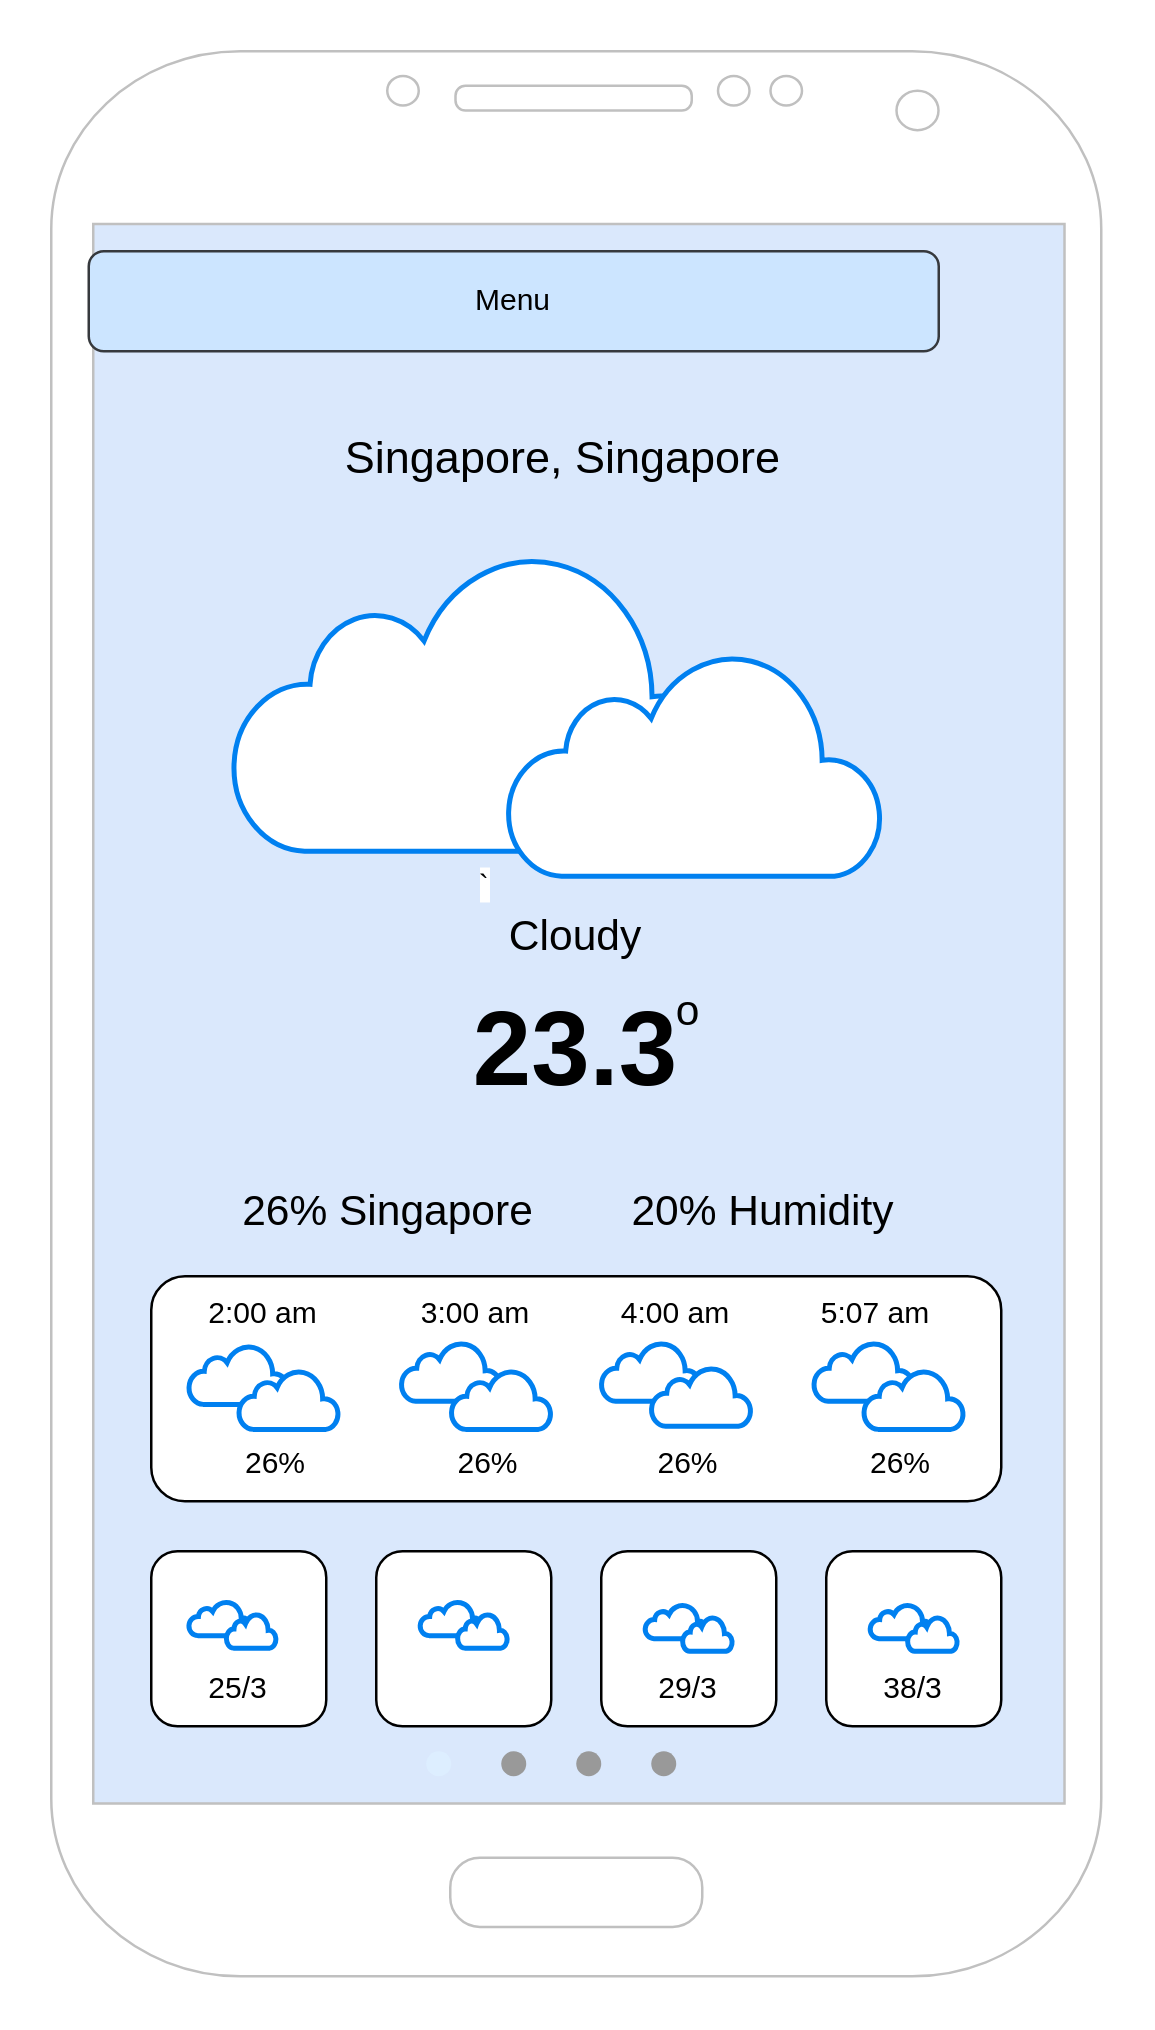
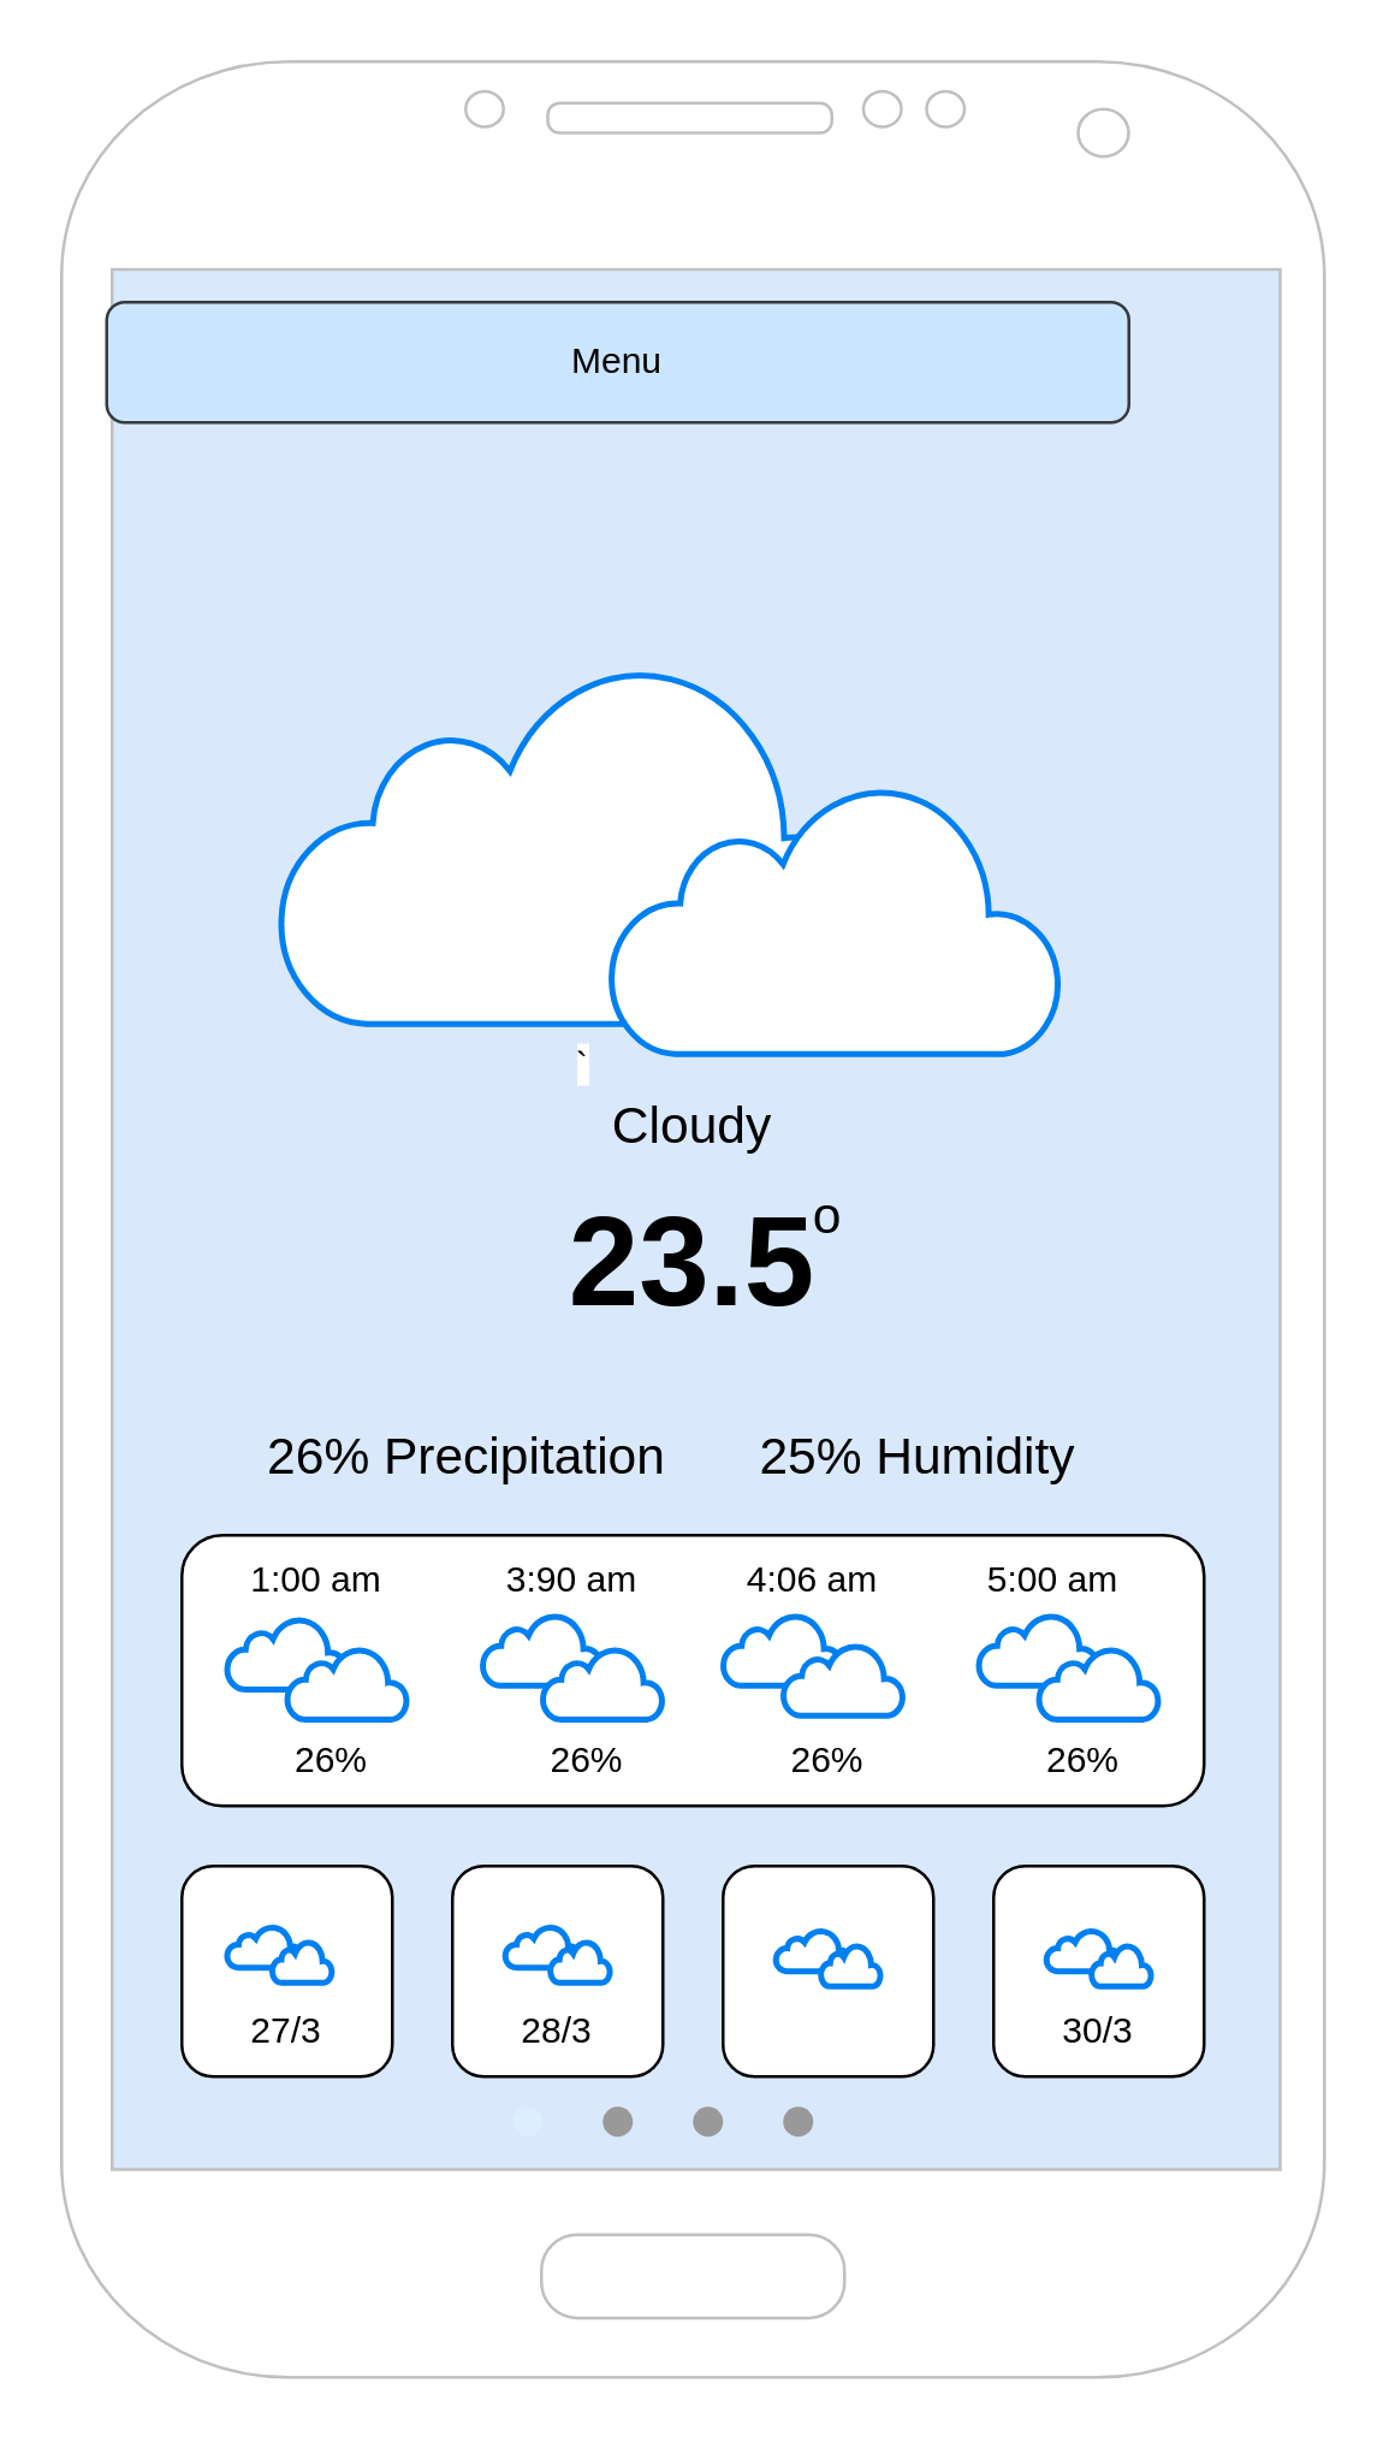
  <mxCell id="0" />
  <mxCell id="1" parent="0" />
  <mxCell id="2" value="" style="rounded=0;whiteSpace=wrap;html=1;fillColor=#dae8fc;strokeColor=#6c8ebf;movable=0;resizable=0;rotatable=0;deletable=0;editable=0;locked=1;connectable=0;" parent="1" vertex="1"><mxGeometry x="30" y="70" width="400" height="660" as="geometry" /></mxCell>
  <mxCell id="3" value="" style="verticalLabelPosition=bottom;verticalAlign=top;html=1;shadow=0;dashed=0;strokeWidth=1;shape=mxgraph.android.phone2;strokeColor=#c0c0c0;" parent="1" vertex="1"><mxGeometry x="20" y="20" width="420" height="770" as="geometry" /></mxCell>
  <mxCell id="4" value="" style="rounded=1;whiteSpace=wrap;html=1;" parent="1" vertex="1"><mxGeometry x="60" y="510" width="340" height="90" as="geometry" /></mxCell>
  <mxCell id="5" value="" style="rounded=1;whiteSpace=wrap;html=1;" parent="1" vertex="1"><mxGeometry x="60" y="620" width="70" height="70" as="geometry" /></mxCell>
  <mxCell id="6" value="" style="rounded=1;whiteSpace=wrap;html=1;" parent="1" vertex="1"><mxGeometry x="150" y="620" width="70" height="70" as="geometry" /></mxCell>
  <mxCell id="7" value="" style="rounded=1;whiteSpace=wrap;html=1;" parent="1" vertex="1"><mxGeometry x="240" y="620" width="70" height="70" as="geometry" /></mxCell>
  <mxCell id="8" value="" style="rounded=1;whiteSpace=wrap;html=1;" parent="1" vertex="1"><mxGeometry x="330" y="620" width="70" height="70" as="geometry" /></mxCell>
- <mxCell id="9" value="26% Singapore" style="rounded=1;whiteSpace=wrap;html=1;fillColor=none;strokeColor=none;fontSize=17;" parent="1" vertex="1"><mxGeometry x="65" y="470" width="180" height="30" as="geometry" /></mxCell>
+ <mxCell id="9" value="26% Precipitation" style="rounded=1;whiteSpace=wrap;html=1;fillColor=none;strokeColor=none;fontSize=17;" parent="1" vertex="1"><mxGeometry x="65" y="470" width="180" height="30" as="geometry" /></mxCell>
  <mxCell id="10" value="`" style="html=1;verticalLabelPosition=bottom;align=center;labelBackgroundColor=#ffffff;verticalAlign=top;strokeWidth=2;strokeColor=#0080F0;shadow=0;dashed=0;shape=mxgraph.ios7.icons.cloud;" parent="1" vertex="1"><mxGeometry x="92.5" y="220" width="200" height="120" as="geometry" /></mxCell>
  <mxCell id="11" value="" style="html=1;verticalLabelPosition=bottom;align=center;labelBackgroundColor=#ffffff;verticalAlign=top;strokeWidth=2;strokeColor=#0080F0;shadow=0;dashed=0;shape=mxgraph.ios7.icons.cloud;" parent="1" vertex="1"><mxGeometry x="202.5" y="260" width="150" height="90" as="geometry" /></mxCell>
- <mxCell id="12" value="&lt;font style=&quot;font-size: 18px;&quot;&gt;Singapore, Singapore&lt;br&gt;&lt;/font&gt;" style="rounded=1;whiteSpace=wrap;html=1;fillColor=none;strokeColor=none;" parent="1" vertex="1"><mxGeometry x="110" y="148" width="230" height="70" as="geometry" /></mxCell>
  <mxCell id="13" value="26%" style="rounded=1;whiteSpace=wrap;html=1;fillColor=none;strokeColor=none;" parent="1" vertex="1"><mxGeometry x="85" y="570" width="50" height="30" as="geometry" /></mxCell>
  <mxCell id="14" value="26%" style="rounded=1;whiteSpace=wrap;html=1;fillColor=none;strokeColor=none;arcSize=0;" parent="1" vertex="1"><mxGeometry x="170" y="570" width="50" height="30" as="geometry" /></mxCell>
  <mxCell id="15" value="26%" style="rounded=1;whiteSpace=wrap;html=1;fillColor=none;strokeColor=none;" parent="1" vertex="1"><mxGeometry x="250" y="570" width="50" height="30" as="geometry" /></mxCell>
  <mxCell id="16" value="26%" style="rounded=1;whiteSpace=wrap;html=1;fillColor=none;strokeColor=none;" parent="1" vertex="1"><mxGeometry x="335" y="570" width="50" height="30" as="geometry" /></mxCell>
- <mxCell id="17" value="25/3" style="rounded=1;whiteSpace=wrap;html=1;fillColor=none;strokeColor=none;" parent="1" vertex="1"><mxGeometry x="70" y="660" width="50" height="30" as="geometry" /></mxCell>
- <mxCell id="19" value="29/3" style="rounded=1;whiteSpace=wrap;html=1;fillColor=none;strokeColor=none;" parent="1" vertex="1"><mxGeometry x="250" y="660" width="50" height="30" as="geometry" /></mxCell>
- <mxCell id="20" value="38/3" style="rounded=1;whiteSpace=wrap;html=1;fillColor=none;strokeColor=none;" parent="1" vertex="1"><mxGeometry x="340" y="660" width="50" height="30" as="geometry" /></mxCell>
- <mxCell id="21" value="&lt;font style=&quot;font-size: 42px;&quot;&gt;23.3&lt;/font&gt;" style="rounded=1;whiteSpace=wrap;html=1;fillColor=none;strokeColor=none;fontSize=42;fontStyle=1;shadow=0;" parent="1" vertex="1"><mxGeometry x="170" y="370" width="120" height="100" as="geometry" /></mxCell>
+ <mxCell id="17" value="27/3" style="rounded=1;whiteSpace=wrap;html=1;fillColor=none;strokeColor=none;" parent="1" vertex="1"><mxGeometry x="70" y="660" width="50" height="30" as="geometry" /></mxCell>
+ <mxCell id="18" value="28/3" style="rounded=1;whiteSpace=wrap;html=1;fillColor=none;strokeColor=none;" parent="1" vertex="1"><mxGeometry x="160" y="660" width="50" height="30" as="geometry" /></mxCell>
+ <mxCell id="20" value="30/3" style="rounded=1;whiteSpace=wrap;html=1;fillColor=none;strokeColor=none;" parent="1" vertex="1"><mxGeometry x="340" y="660" width="50" height="30" as="geometry" /></mxCell>
+ <mxCell id="21" value="&lt;font style=&quot;font-size: 42px;&quot;&gt;23.5&lt;/font&gt;" style="rounded=1;whiteSpace=wrap;html=1;fillColor=none;strokeColor=none;fontSize=42;fontStyle=1;shadow=0;" parent="1" vertex="1"><mxGeometry x="170" y="370" width="120" height="100" as="geometry" /></mxCell>
  <mxCell id="22" value="o" style="rounded=1;whiteSpace=wrap;html=1;fillColor=none;strokeColor=none;fontSize=17;" parent="1" vertex="1"><mxGeometry x="260" y="395" width="30" height="20" as="geometry" /></mxCell>
  <mxCell id="23" value="Cloudy" style="rounded=1;whiteSpace=wrap;html=1;fillColor=none;strokeColor=none;fontSize=17;" parent="1" vertex="1"><mxGeometry x="205" y="360" width="50" height="30" as="geometry" /></mxCell>
  <mxCell id="24" value="" style="html=1;verticalLabelPosition=bottom;align=center;labelBackgroundColor=#ffffff;verticalAlign=top;strokeWidth=2;strokeColor=#0080F0;shadow=0;dashed=0;shape=mxgraph.ios7.icons.cloud;" parent="1" vertex="1"><mxGeometry x="75" y="640" width="25" height="13.75" as="geometry" /></mxCell>
  <mxCell id="25" value="" style="html=1;verticalLabelPosition=bottom;align=center;labelBackgroundColor=#ffffff;verticalAlign=top;strokeWidth=2;strokeColor=#0080F0;shadow=0;dashed=0;shape=mxgraph.ios7.icons.cloud;" parent="1" vertex="1"><mxGeometry x="90" y="645" width="20" height="13.75" as="geometry" /></mxCell>
  <mxCell id="26" value="" style="html=1;verticalLabelPosition=bottom;align=center;labelBackgroundColor=#ffffff;verticalAlign=top;strokeWidth=2;strokeColor=#0080F0;shadow=0;dashed=0;shape=mxgraph.ios7.icons.cloud;" parent="1" vertex="1"><mxGeometry x="75" y="537.5" width="40" height="23.75" as="geometry" /></mxCell>
  <mxCell id="27" value="" style="html=1;verticalLabelPosition=bottom;align=center;labelBackgroundColor=#ffffff;verticalAlign=top;strokeWidth=2;strokeColor=#0080F0;shadow=0;dashed=0;shape=mxgraph.ios7.icons.cloud;" parent="1" vertex="1"><mxGeometry x="95" y="547.5" width="40" height="23.75" as="geometry" /></mxCell>
  <mxCell id="28" value="" style="html=1;verticalLabelPosition=bottom;align=center;labelBackgroundColor=#ffffff;verticalAlign=top;strokeWidth=2;strokeColor=#0080F0;shadow=0;dashed=0;shape=mxgraph.ios7.icons.cloud;" parent="1" vertex="1"><mxGeometry x="160" y="536.25" width="40" height="23.75" as="geometry" /></mxCell>
  <mxCell id="29" value="" style="html=1;verticalLabelPosition=bottom;align=center;labelBackgroundColor=#ffffff;verticalAlign=top;strokeWidth=2;strokeColor=#0080F0;shadow=0;dashed=0;shape=mxgraph.ios7.icons.cloud;" parent="1" vertex="1"><mxGeometry x="180" y="547.5" width="40" height="23.75" as="geometry" /></mxCell>
  <mxCell id="30" value="" style="html=1;verticalLabelPosition=bottom;align=center;labelBackgroundColor=#ffffff;verticalAlign=top;strokeWidth=2;strokeColor=#0080F0;shadow=0;dashed=0;shape=mxgraph.ios7.icons.cloud;" parent="1" vertex="1"><mxGeometry x="240" y="536.25" width="40" height="23.75" as="geometry" /></mxCell>
  <mxCell id="31" value="" style="html=1;verticalLabelPosition=bottom;align=center;labelBackgroundColor=#ffffff;verticalAlign=top;strokeWidth=2;strokeColor=#0080F0;shadow=0;dashed=0;shape=mxgraph.ios7.icons.cloud;" parent="1" vertex="1"><mxGeometry x="260" y="546.25" width="40" height="23.75" as="geometry" /></mxCell>
  <mxCell id="32" value="" style="html=1;verticalLabelPosition=bottom;align=center;labelBackgroundColor=#ffffff;verticalAlign=top;strokeWidth=2;strokeColor=#0080F0;shadow=0;dashed=0;shape=mxgraph.ios7.icons.cloud;" parent="1" vertex="1"><mxGeometry x="325" y="536.25" width="40" height="23.75" as="geometry" /></mxCell>
  <mxCell id="33" value="" style="html=1;verticalLabelPosition=bottom;align=center;labelBackgroundColor=#ffffff;verticalAlign=top;strokeWidth=2;strokeColor=#0080F0;shadow=0;dashed=0;shape=mxgraph.ios7.icons.cloud;" parent="1" vertex="1"><mxGeometry x="345" y="547.5" width="40" height="23.75" as="geometry" /></mxCell>
- <mxCell id="34" value="2:00 am" style="rounded=1;whiteSpace=wrap;html=1;fillColor=none;strokeColor=none;" parent="1" vertex="1"><mxGeometry x="80" y="510" width="50" height="30" as="geometry" /></mxCell>
- <mxCell id="35" value="3:00 am" style="rounded=1;whiteSpace=wrap;html=1;fillColor=none;strokeColor=none;" parent="1" vertex="1"><mxGeometry x="165" y="510" width="50" height="30" as="geometry" /></mxCell>
- <mxCell id="36" value="4:00 am" style="rounded=1;whiteSpace=wrap;html=1;fillColor=none;strokeColor=none;" parent="1" vertex="1"><mxGeometry x="245" y="510" width="50" height="30" as="geometry" /></mxCell>
- <mxCell id="37" value="5:07 am" style="rounded=1;whiteSpace=wrap;html=1;fillColor=none;strokeColor=none;" parent="1" vertex="1"><mxGeometry x="325" y="510" width="50" height="30" as="geometry" /></mxCell>
+ <mxCell id="34" value="1:00 am" style="rounded=1;whiteSpace=wrap;html=1;fillColor=none;strokeColor=none;" parent="1" vertex="1"><mxGeometry x="80" y="510" width="50" height="30" as="geometry" /></mxCell>
+ <mxCell id="35" value="3:90 am" style="rounded=1;whiteSpace=wrap;html=1;fillColor=none;strokeColor=none;" parent="1" vertex="1"><mxGeometry x="165" y="510" width="50" height="30" as="geometry" /></mxCell>
+ <mxCell id="36" value="4:06 am" style="rounded=1;whiteSpace=wrap;html=1;fillColor=none;strokeColor=none;" parent="1" vertex="1"><mxGeometry x="245" y="510" width="50" height="30" as="geometry" /></mxCell>
+ <mxCell id="37" value="5:00 am" style="rounded=1;whiteSpace=wrap;html=1;fillColor=none;strokeColor=none;" parent="1" vertex="1"><mxGeometry x="325" y="510" width="50" height="30" as="geometry" /></mxCell>
  <mxCell id="38" value="" style="verticalLabelPosition=bottom;shadow=0;dashed=0;align=center;html=1;verticalAlign=top;strokeWidth=1;shape=mxgraph.mockup.navigation.pageControl;fillColor=#999999;strokeColor=#ddeeff;" parent="1" vertex="1"><mxGeometry x="170" y="690" width="100" height="30" as="geometry" /></mxCell>
- <mxCell id="39" value="20% Humidity" style="rounded=1;whiteSpace=wrap;html=1;fillColor=none;strokeColor=none;fontSize=17;" parent="1" vertex="1"><mxGeometry x="215" y="470" width="180" height="30" as="geometry" /></mxCell>
+ <mxCell id="39" value="25% Humidity" style="rounded=1;whiteSpace=wrap;html=1;fillColor=none;strokeColor=none;fontSize=17;" parent="1" vertex="1"><mxGeometry x="215" y="470" width="180" height="30" as="geometry" /></mxCell>
  <mxCell id="40" value="" style="html=1;verticalLabelPosition=bottom;align=center;labelBackgroundColor=#ffffff;verticalAlign=top;strokeWidth=2;strokeColor=#0080F0;shadow=0;dashed=0;shape=mxgraph.ios7.icons.cloud;" parent="1" vertex="1"><mxGeometry x="167.5" y="640" width="25" height="13.75" as="geometry" /></mxCell>
  <mxCell id="41" value="" style="html=1;verticalLabelPosition=bottom;align=center;labelBackgroundColor=#ffffff;verticalAlign=top;strokeWidth=2;strokeColor=#0080F0;shadow=0;dashed=0;shape=mxgraph.ios7.icons.cloud;" parent="1" vertex="1"><mxGeometry x="182.5" y="645" width="20" height="13.75" as="geometry" /></mxCell>
  <mxCell id="42" value="" style="html=1;verticalLabelPosition=bottom;align=center;labelBackgroundColor=#ffffff;verticalAlign=top;strokeWidth=2;strokeColor=#0080F0;shadow=0;dashed=0;shape=mxgraph.ios7.icons.cloud;" parent="1" vertex="1"><mxGeometry x="257.5" y="641.25" width="25" height="13.75" as="geometry" /></mxCell>
  <mxCell id="43" value="" style="html=1;verticalLabelPosition=bottom;align=center;labelBackgroundColor=#ffffff;verticalAlign=top;strokeWidth=2;strokeColor=#0080F0;shadow=0;dashed=0;shape=mxgraph.ios7.icons.cloud;" parent="1" vertex="1"><mxGeometry x="272.5" y="646.25" width="20" height="13.75" as="geometry" /></mxCell>
  <mxCell id="44" value="" style="html=1;verticalLabelPosition=bottom;align=center;labelBackgroundColor=#ffffff;verticalAlign=top;strokeWidth=2;strokeColor=#0080F0;shadow=0;dashed=0;shape=mxgraph.ios7.icons.cloud;" parent="1" vertex="1"><mxGeometry x="347.5" y="641.25" width="25" height="13.75" as="geometry" /></mxCell>
  <mxCell id="45" value="" style="html=1;verticalLabelPosition=bottom;align=center;labelBackgroundColor=#ffffff;verticalAlign=top;strokeWidth=2;strokeColor=#0080F0;shadow=0;dashed=0;shape=mxgraph.ios7.icons.cloud;" parent="1" vertex="1"><mxGeometry x="362.5" y="646.25" width="20" height="13.75" as="geometry" /></mxCell>
  <mxCell id="46" value="Menu" style="rounded=1;whiteSpace=wrap;html=1;fillColor=#cce5ff;strokeColor=#36393d;" vertex="1" parent="1"><mxGeometry x="35" y="100" width="340" height="40" as="geometry" /></mxCell>
